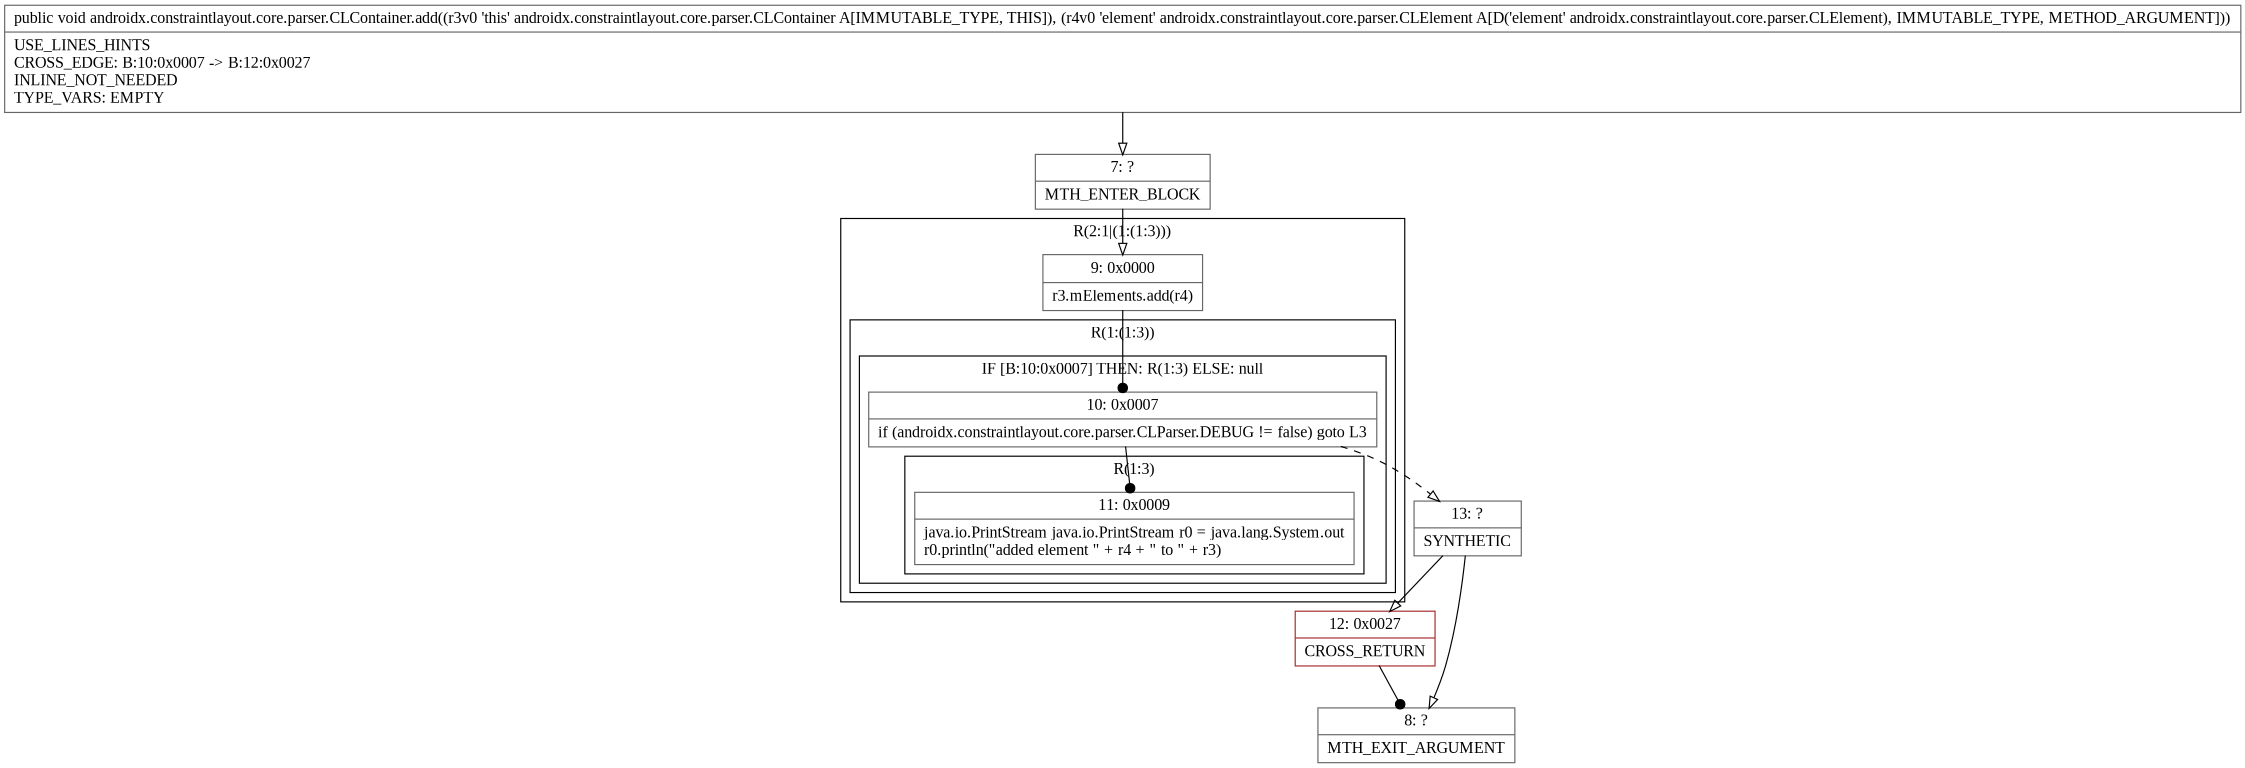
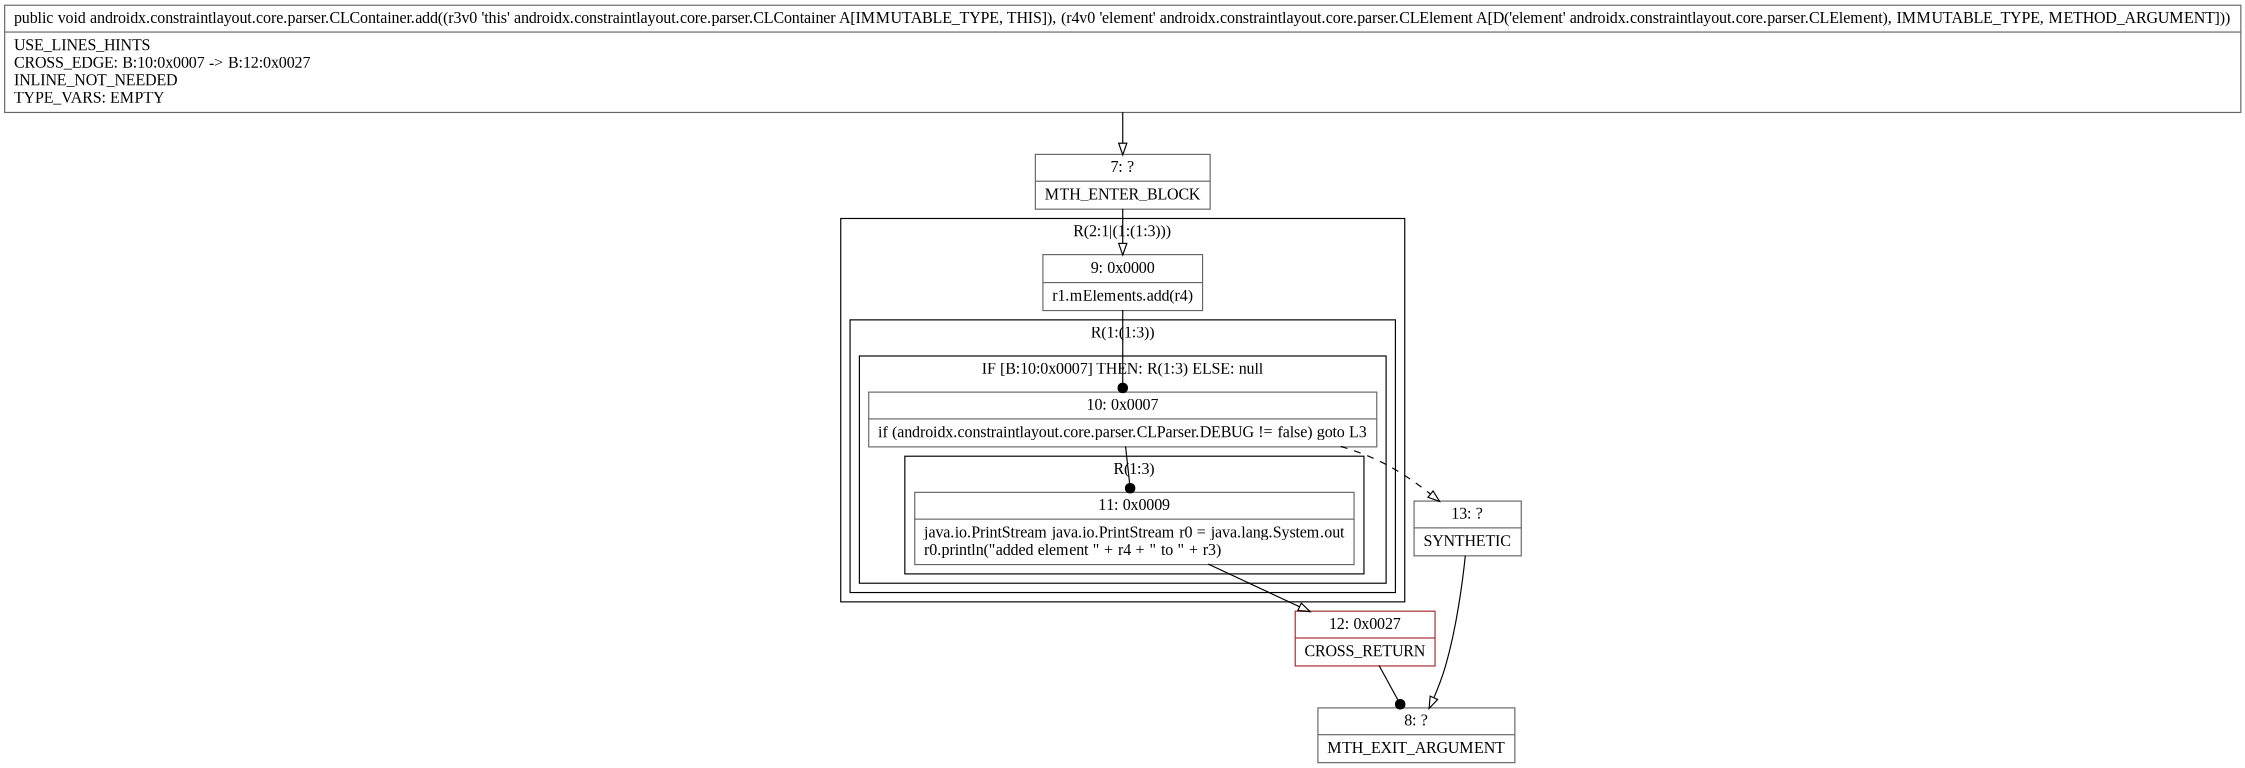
  digraph {
    fontname="Liberation Serif"
    node [color=gray40 fontname="Liberation Serif" shape=record]
    edge [arrowhead=onormal fontname="Liberation Serif"]
    n1 [label="{11\:\ 0x0009|java.io.PrintStream java.io.PrintStream r0 = java.lang.System.out\lr0.println(\"added element \" + r4 + \" to \" + r3)\l}"]
    n2 [label="{10\:\ 0x0007|if (androidx.constraintlayout.core.parser.CLParser.DEBUG != false) goto L3\l}"]
-   n3 [label="{9\:\ 0x0000|r3.mElements.add(r4)\l}"]
+   n3 [label="{9\:\ 0x0000|r1.mElements.add(r4)\l}"]
    n4 [color=brown label="{12\:\ 0x0027|CROSS_RETURN\l}"]
    n5 [label="{13\:\ ?|SYNTHETIC\l}"]
    n6 [label="{8\:\ ?|MTH_EXIT_ARGUMENT\l}"]
    n7 [label="{7\:\ ?|MTH_ENTER_BLOCK\l}"]
    n8 [label="{public void androidx.constraintlayout.core.parser.CLContainer.add((r3v0 'this' androidx.constraintlayout.core.parser.CLContainer A[IMMUTABLE_TYPE, THIS]), (r4v0 'element' androidx.constraintlayout.core.parser.CLElement A[D('element' androidx.constraintlayout.core.parser.CLElement), IMMUTABLE_TYPE, METHOD_ARGUMENT]))  | USE_LINES_HINTS\lCROSS_EDGE: B:10:0x0007 \-\> B:12:0x0027\lINLINE_NOT_NEEDED\lTYPE_VARS: EMPTY\l}"]
    subgraph cluster_1 {
      label="R(2:1|(1:(1:3)))"
      n3
      subgraph cluster_2 {
        label="R(1:(1:3))"
        subgraph cluster_3 {
          label="IF [B:10:0x0007] THEN: R(1:3) ELSE: null"
          n2
          subgraph cluster_4 {
            label="R(1:3)"
            n1
          }
        }
      }
    }
-   n5 -> n4
+   n1 -> n4
    n2 -> n1 [arrowhead=dot]
    n2 -> n5 [style=dashed]
    n3 -> n2 [arrowhead=dot]
    n4 -> n6 [arrowhead=dot]
    n5 -> n6
    n7 -> n3
    n8 -> n7
  }
